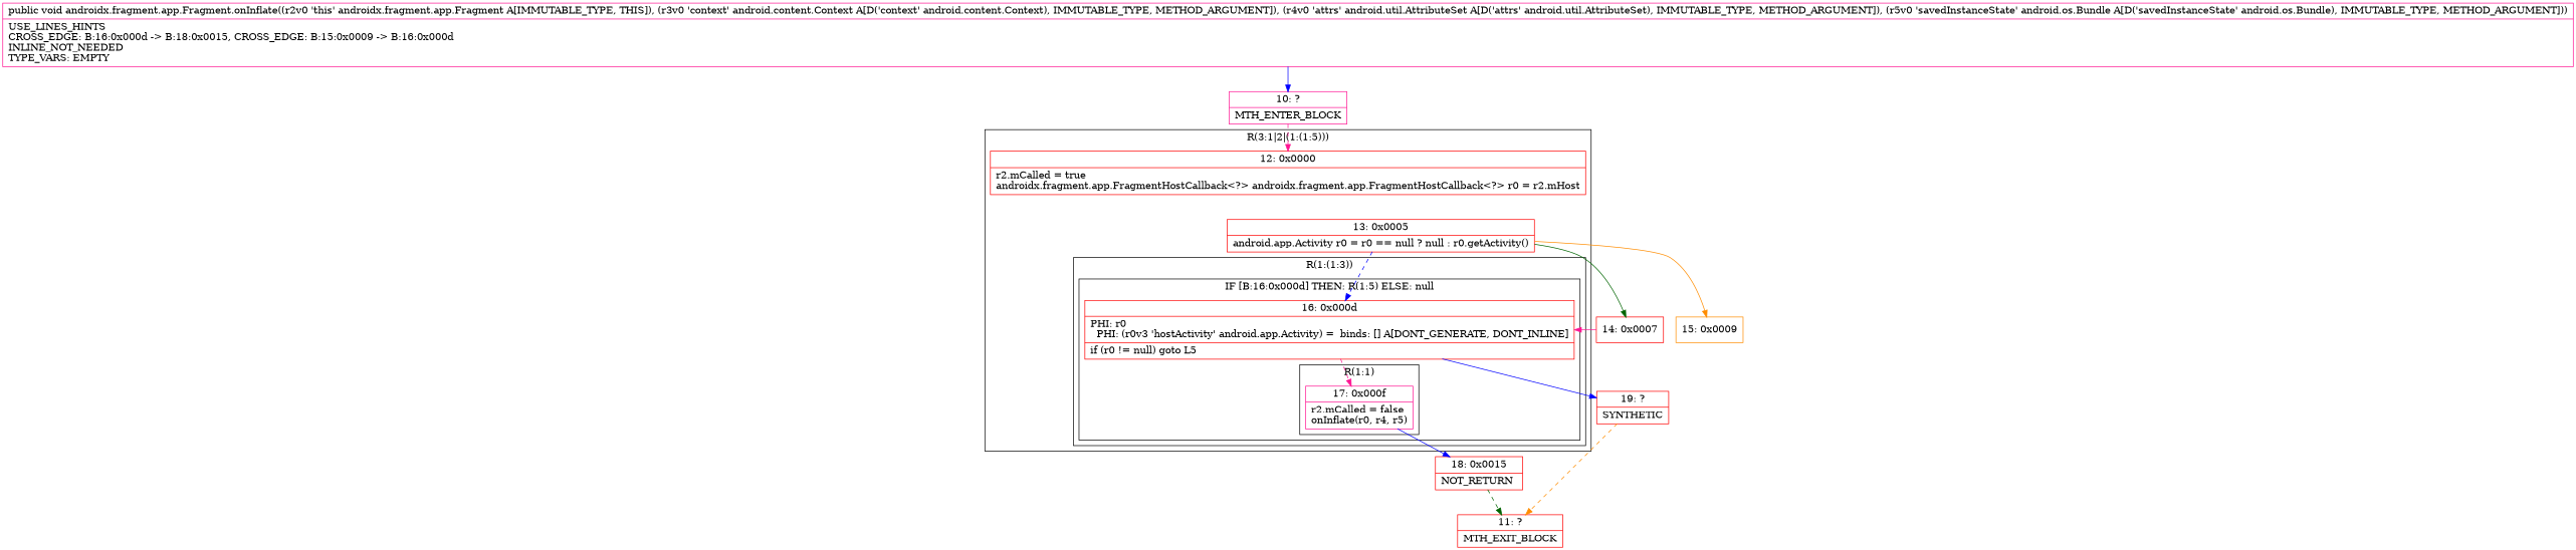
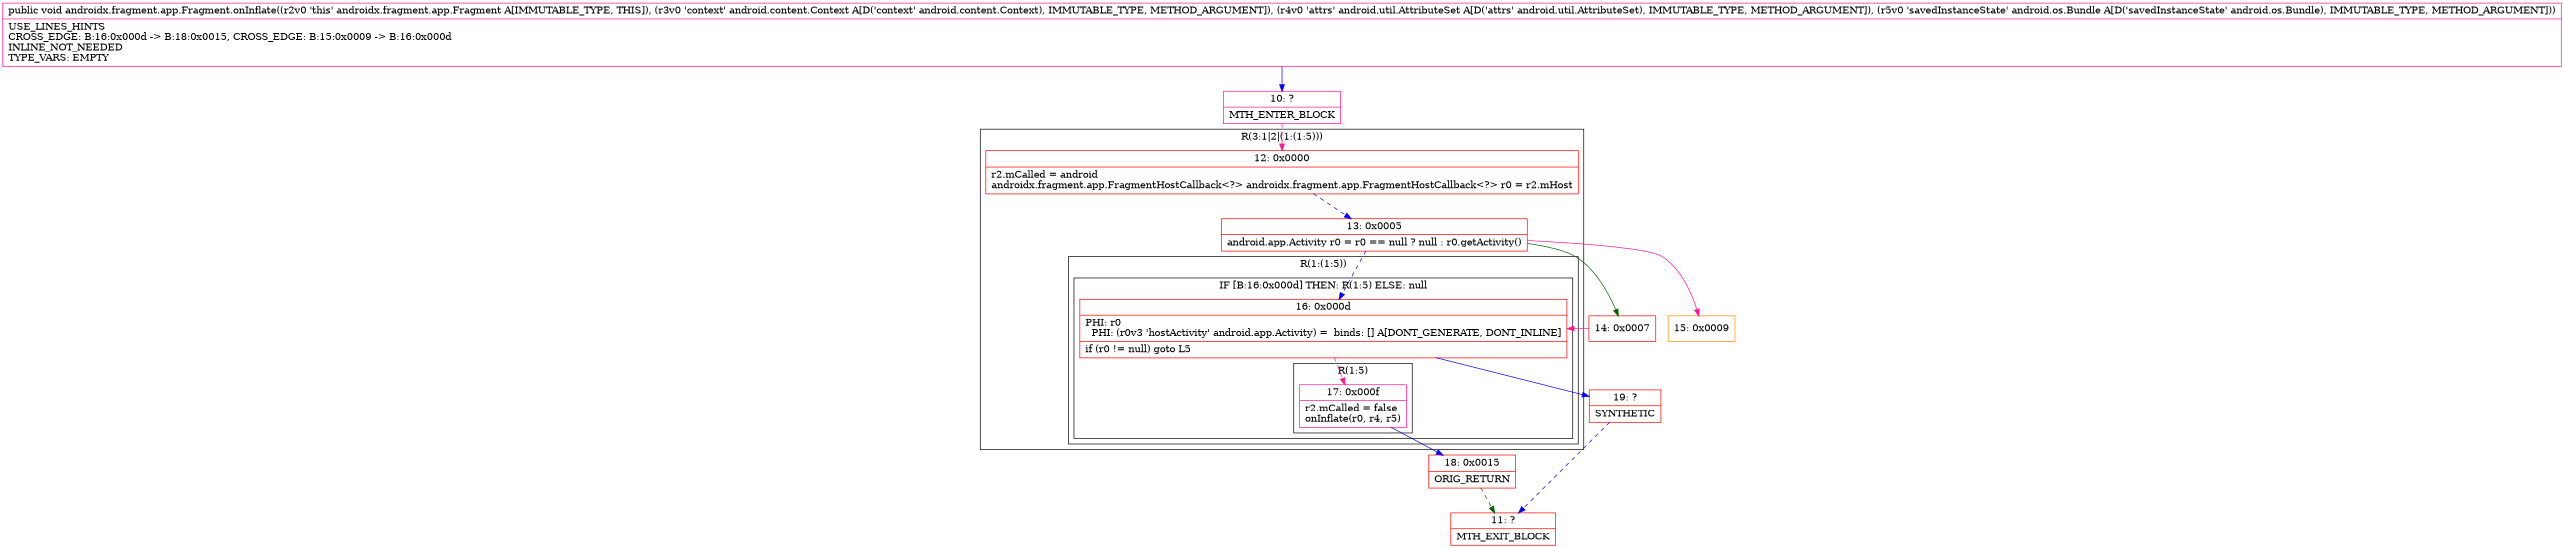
  digraph {
    node [color=red shape=record]
    edge [color=blue style=solid]
    n1 [color=deeppink label="{17\:\ 0x000f|r2.mCalled = false\lonInflate(r0, r4, r5)\l}"]
    n2 [label="{16\:\ 0x000d|PHI: r0 \l  PHI: (r0v3 'hostActivity' android.app.Activity) =  binds: [] A[DONT_GENERATE, DONT_INLINE]\l|if (r0 != null) goto L5\l}"]
-   n3 [label="{12\:\ 0x0000|r2.mCalled = true\landroidx.fragment.app.FragmentHostCallback\<?\> androidx.fragment.app.FragmentHostCallback\<?\> r0 = r2.mHost\l}"]
+   n3 [label="{12\:\ 0x0000|r2.mCalled = android\landroidx.fragment.app.FragmentHostCallback\<?\> androidx.fragment.app.FragmentHostCallback\<?\> r0 = r2.mHost\l}"]
    n4 [label="{13\:\ 0x0005|android.app.Activity r0 = r0 == null ? null : r0.getActivity()\l}"]
-   n5 [label="{18\:\ 0x0015|NOT_RETURN\l}"]
+   n5 [label="{18\:\ 0x0015|ORIG_RETURN\l}"]
    n6 [label="{19\:\ ?|SYNTHETIC\l}"]
    n7 [label="{14\:\ 0x0007}"]
    n8 [color=darkorange label="{15\:\ 0x0009}"]
    n9 [label="{11\:\ ?|MTH_EXIT_BLOCK\l}"]
    n10 [color=deeppink label="{10\:\ ?|MTH_ENTER_BLOCK\l}"]
    n11 [color=deeppink label="{public void androidx.fragment.app.Fragment.onInflate((r2v0 'this' androidx.fragment.app.Fragment A[IMMUTABLE_TYPE, THIS]), (r3v0 'context' android.content.Context A[D('context' android.content.Context), IMMUTABLE_TYPE, METHOD_ARGUMENT]), (r4v0 'attrs' android.util.AttributeSet A[D('attrs' android.util.AttributeSet), IMMUTABLE_TYPE, METHOD_ARGUMENT]), (r5v0 'savedInstanceState' android.os.Bundle A[D('savedInstanceState' android.os.Bundle), IMMUTABLE_TYPE, METHOD_ARGUMENT]))  | USE_LINES_HINTS\lCROSS_EDGE: B:16:0x000d \-\> B:18:0x0015, CROSS_EDGE: B:15:0x0009 \-\> B:16:0x000d\lINLINE_NOT_NEEDED\lTYPE_VARS: EMPTY\l}"]
    subgraph cluster_1 {
      label="R(3:1|2|(1:(1:5)))"
      n3
      n4
      subgraph cluster_2 {
-       label="R(1:(1:3))"
+       label="R(1:(1:5))"
        subgraph cluster_3 {
          label="IF [B:16:0x000d] THEN: R(1:5) ELSE: null"
          n2
          subgraph cluster_4 {
-           label="R(1:1)"
+           label="R(1:5)"
            n1
          }
        }
      }
    }
    n1 -> n5
    n2 -> n1 [color=deeppink style=dashed]
    n2 -> n6
+   n3 -> n4 [style=dashed]
    n4 -> n2 [style=dashed]
    n4 -> n7 [color=darkgreen]
-   n4 -> n8 [color=darkorange]
+   n4 -> n8 [color=deeppink]
    n5 -> n9 [color=darkgreen style=dashed]
-   n6 -> n9 [color=darkorange style=dashed]
+   n6 -> n9 [style=dashed]
    n7 -> n2 [color=deeppink]
    n10 -> n3 [color=deeppink style=dashed]
    n11 -> n10
  }
